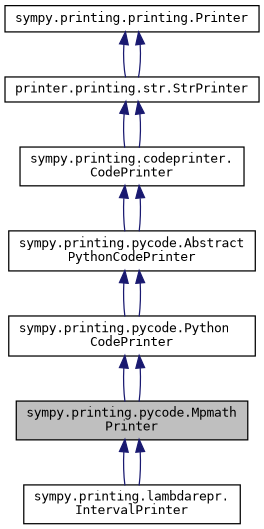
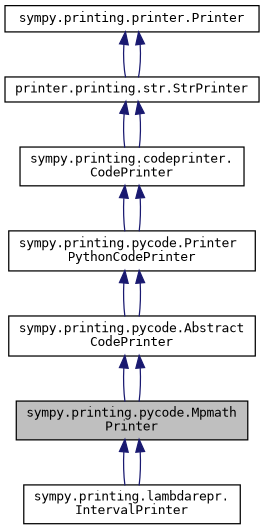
  digraph {
    fontname="DejaVu Sans Mono"
    node [color=black fillcolor=white fontname="DejaVu Sans Mono" fontsize=10 shape=record style=filled]
    edge [color=midnightblue dir=back fontname="DejaVu Sans Mono" fontsize=10 labelfontname=Helvetica labelfontsize=10 style=solid]
    n1 [fillcolor=grey75 fontcolor=black height=0.2 label="sympy.printing.pycode.Mpmath\lPrinter" width=0.4]
    n2 [height=0.2 label="sympy.printing.lambdarepr.\lIntervalPrinter" width=0.4]
-   n3 [height=0.2 label="sympy.printing.pycode.Python\lCodePrinter" width=0.4]
-   n4 [height=0.2 label="sympy.printing.pycode.Abstract\lPythonCodePrinter" width=0.4]
+   n3 [height=0.2 label="sympy.printing.pycode.Abstract\lCodePrinter" width=0.4]
+   n4 [height=0.2 label="sympy.printing.pycode.Printer\lPythonCodePrinter" width=0.4]
    n5 [height=0.2 label="sympy.printing.codeprinter.\lCodePrinter" width=0.4]
    n6 [height=0.2 label="printer.printing.str.StrPrinter" width=0.4]
-   n7 [height=0.2 label="sympy.printing.printing.Printer" width=0.4]
+   n7 [height=0.2 label="sympy.printing.printer.Printer" width=0.4]
    n1 -> n2
    n1 -> n2
    n3 -> n1
    n3 -> n1
    n4 -> n3
    n4 -> n3
    n5 -> n4
    n5 -> n4
    n6 -> n5
    n6 -> n5
    n7 -> n6
    n7 -> n6
  }
